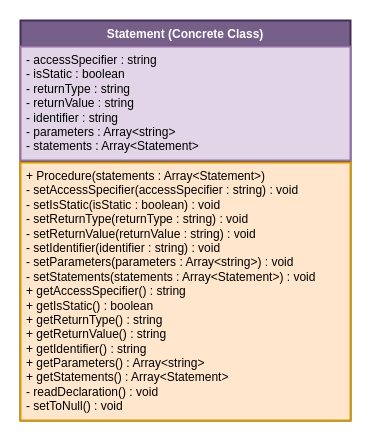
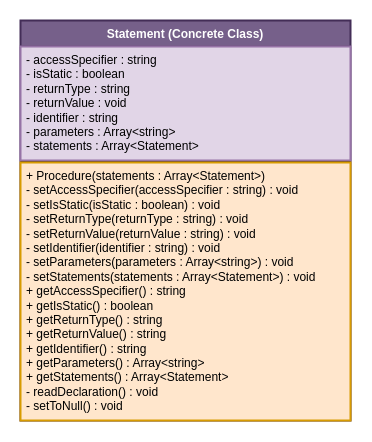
  <mxCell id="0" />
  <mxCell id="1" parent="0" />
  <mxCell id="2" value="Statement (Concrete Class)" style="swimlane;fontStyle=1;align=center;verticalAlign=top;childLayout=stackLayout;horizontal=1;startSize=26;horizontalStack=0;resizeParent=1;resizeParentMax=0;resizeLast=0;collapsible=1;marginBottom=0;whiteSpace=wrap;html=1;fillColor=#76608a;strokeColor=#432D57;fontColor=#ffffff;strokeWidth=2;" vertex="1" parent="1"><mxGeometry x="20" y="20" width="330" height="400" as="geometry"><mxRectangle x="130" y="170" width="100" height="30" as="alternateBounds" /></mxGeometry></mxCell>
- <mxCell id="3" value="- accessSpecifier : string&lt;div&gt;- isStatic : boolean&lt;/div&gt;&lt;div&gt;- returnType : string&lt;/div&gt;&lt;div&gt;- returnValue : string&lt;/div&gt;&lt;div&gt;- identifier : string&lt;/div&gt;&lt;div&gt;- parameters : Array&amp;lt;string&amp;gt;&lt;/div&gt;&lt;div&gt;- statements : Array&amp;lt;Statement&amp;gt;&lt;/div&gt;" style="text;strokeColor=#9673a6;fillColor=#e1d5e7;align=left;verticalAlign=top;spacingLeft=4;spacingRight=4;overflow=hidden;rotatable=0;points=[[0,0.5],[1,0.5]];portConstraint=eastwest;whiteSpace=wrap;html=1;strokeWidth=2;" vertex="1" parent="2"><mxGeometry y="26" width="330" height="114" as="geometry" /></mxCell>
+ <mxCell id="3" value="- accessSpecifier : string&lt;div&gt;- isStatic : boolean&lt;/div&gt;&lt;div&gt;- returnType : string&lt;/div&gt;&lt;div&gt;- returnValue : void&lt;/div&gt;&lt;div&gt;- identifier : string&lt;/div&gt;&lt;div&gt;- parameters : Array&amp;lt;string&amp;gt;&lt;/div&gt;&lt;div&gt;- statements : Array&amp;lt;Statement&amp;gt;&lt;/div&gt;" style="text;strokeColor=#9673a6;fillColor=#e1d5e7;align=left;verticalAlign=top;spacingLeft=4;spacingRight=4;overflow=hidden;rotatable=0;points=[[0,0.5],[1,0.5]];portConstraint=eastwest;whiteSpace=wrap;html=1;strokeWidth=2;" vertex="1" parent="2"><mxGeometry y="26" width="330" height="114" as="geometry" /></mxCell>
  <mxCell id="4" value="" style="line;strokeWidth=1;fillColor=none;align=left;verticalAlign=middle;spacingTop=-1;spacingLeft=3;spacingRight=3;rotatable=0;labelPosition=right;points=[];portConstraint=eastwest;strokeColor=inherit;" vertex="1" parent="2"><mxGeometry y="140" width="330" height="2" as="geometry" /></mxCell>
  <mxCell id="5" value="+ Procedure(statements : Array&amp;lt;Statement&amp;gt;)&lt;div&gt;- setAccessSpecifier(accessSpecifier : string) : void&lt;/div&gt;&lt;div&gt;- setIsStatic(isStatic : boolean) : void&lt;/div&gt;&lt;div&gt;- setReturnType(returnType : string) : void&lt;/div&gt;&lt;div&gt;- setReturnValue(returnValue : string) : void&lt;/div&gt;&lt;div&gt;- setIdentifier(identifier : string) : void&lt;/div&gt;&lt;div&gt;- setParameters(parameters : Array&amp;lt;string&amp;gt;) : void&lt;/div&gt;&lt;div&gt;- setStatements(statements : Array&amp;lt;Statement&amp;gt;) : void&lt;/div&gt;&lt;div&gt;+ getAccessSpecifier() : string&lt;/div&gt;&lt;div&gt;+ getIsStatic() : boolean&lt;/div&gt;&lt;div&gt;+ getReturnType() : string&lt;/div&gt;&lt;div&gt;+ getReturnValue() : string&lt;/div&gt;&lt;div&gt;+ getIdentifier() : string&lt;/div&gt;&lt;div&gt;+ getParameters() : Array&amp;lt;string&amp;gt;&lt;/div&gt;&lt;div&gt;+ getStatements() : Array&amp;lt;Statement&amp;gt;&lt;/div&gt;&lt;div&gt;- readDeclaration() : void&lt;/div&gt;&lt;div&gt;- setToNull() : void&lt;/div&gt;" style="text;strokeColor=#d79b00;fillColor=#ffe6cc;align=left;verticalAlign=top;spacingLeft=4;spacingRight=4;overflow=hidden;rotatable=0;points=[[0,0.5],[1,0.5]];portConstraint=eastwest;whiteSpace=wrap;html=1;strokeWidth=2;" vertex="1" parent="2"><mxGeometry y="142" width="330" height="258" as="geometry" /></mxCell>
